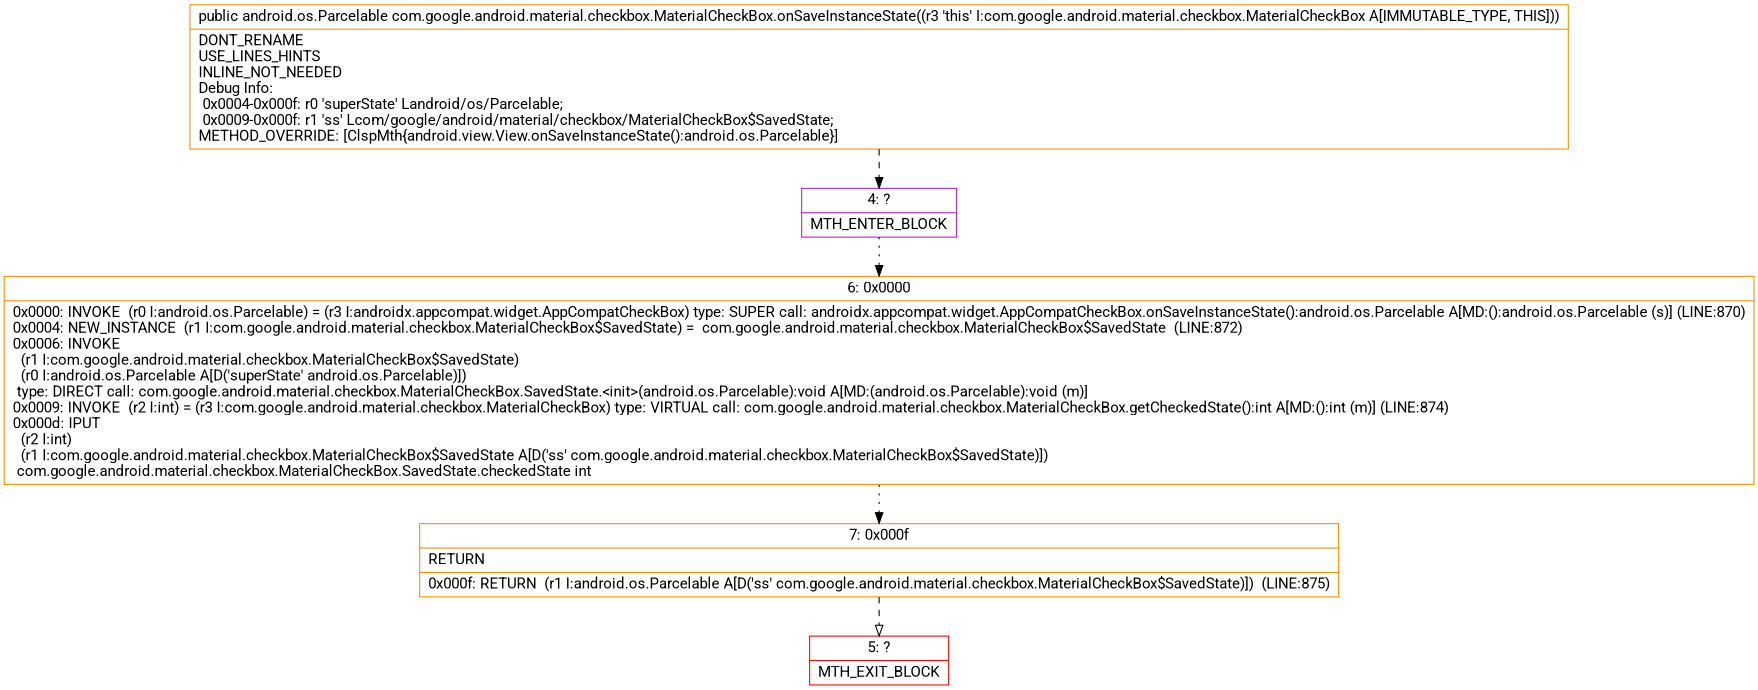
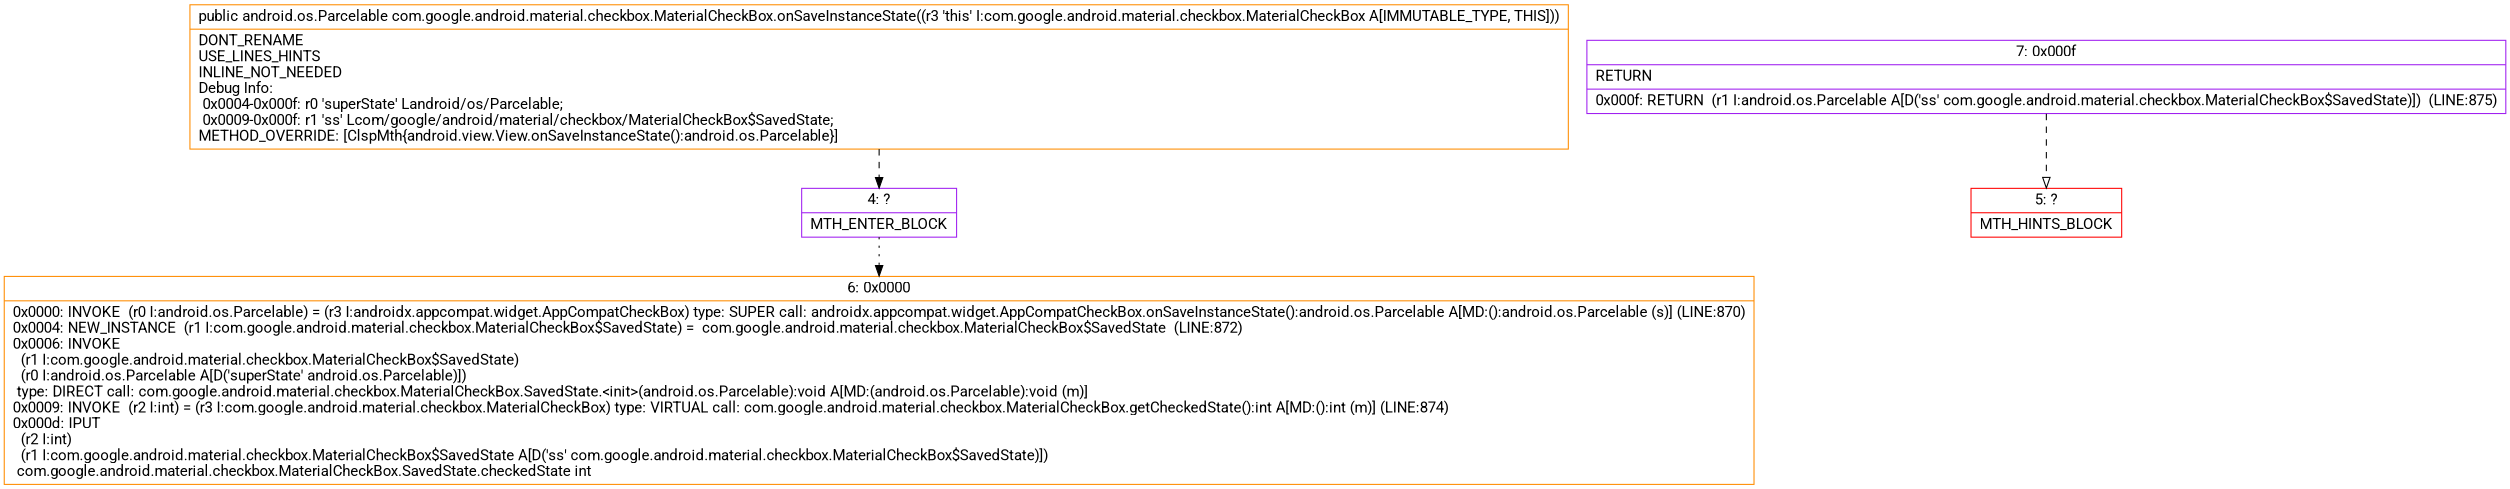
  digraph {
    fontname=Roboto
    node [color=purple fontname=Roboto shape=record]
    edge [arrowhead=normal fontname=Roboto style=dotted]
    n1 [label="{4\:\ ?|MTH_ENTER_BLOCK\l}"]
    n2 [color=darkorange label="{6\:\ 0x0000|0x0000: INVOKE  (r0 I:android.os.Parcelable) = (r3 I:androidx.appcompat.widget.AppCompatCheckBox) type: SUPER call: androidx.appcompat.widget.AppCompatCheckBox.onSaveInstanceState():android.os.Parcelable A[MD:():android.os.Parcelable (s)] (LINE:870)\l0x0004: NEW_INSTANCE  (r1 I:com.google.android.material.checkbox.MaterialCheckBox$SavedState) =  com.google.android.material.checkbox.MaterialCheckBox$SavedState  (LINE:872)\l0x0006: INVOKE  \l  (r1 I:com.google.android.material.checkbox.MaterialCheckBox$SavedState)\l  (r0 I:android.os.Parcelable A[D('superState' android.os.Parcelable)])\l type: DIRECT call: com.google.android.material.checkbox.MaterialCheckBox.SavedState.\<init\>(android.os.Parcelable):void A[MD:(android.os.Parcelable):void (m)]\l0x0009: INVOKE  (r2 I:int) = (r3 I:com.google.android.material.checkbox.MaterialCheckBox) type: VIRTUAL call: com.google.android.material.checkbox.MaterialCheckBox.getCheckedState():int A[MD:():int (m)] (LINE:874)\l0x000d: IPUT  \l  (r2 I:int)\l  (r1 I:com.google.android.material.checkbox.MaterialCheckBox$SavedState A[D('ss' com.google.android.material.checkbox.MaterialCheckBox$SavedState)])\l com.google.android.material.checkbox.MaterialCheckBox.SavedState.checkedState int \l}"]
-   n3 [color=darkorange label="{7\:\ 0x000f|RETURN\l|0x000f: RETURN  (r1 I:android.os.Parcelable A[D('ss' com.google.android.material.checkbox.MaterialCheckBox$SavedState)])  (LINE:875)\l}"]
-   n4 [color=red label="{5\:\ ?|MTH_EXIT_BLOCK\l}"]
+   n3 [label="{7\:\ 0x000f|RETURN\l|0x000f: RETURN  (r1 I:android.os.Parcelable A[D('ss' com.google.android.material.checkbox.MaterialCheckBox$SavedState)])  (LINE:875)\l}"]
+   n4 [color=red label="{5\:\ ?|MTH_HINTS_BLOCK\l}"]
    n5 [color=darkorange label="{public android.os.Parcelable com.google.android.material.checkbox.MaterialCheckBox.onSaveInstanceState((r3 'this' I:com.google.android.material.checkbox.MaterialCheckBox A[IMMUTABLE_TYPE, THIS]))  | DONT_RENAME\lUSE_LINES_HINTS\lINLINE_NOT_NEEDED\lDebug Info:\l  0x0004\-0x000f: r0 'superState' Landroid\/os\/Parcelable;\l  0x0009\-0x000f: r1 'ss' Lcom\/google\/android\/material\/checkbox\/MaterialCheckBox$SavedState;\lMETHOD_OVERRIDE: [ClspMth\{android.view.View.onSaveInstanceState():android.os.Parcelable\}]\l}"]
    n1 -> n2
-   n2 -> n3
    n3 -> n4 [arrowhead=onormal style=dashed]
    n5 -> n1 [style=dashed]
  }
